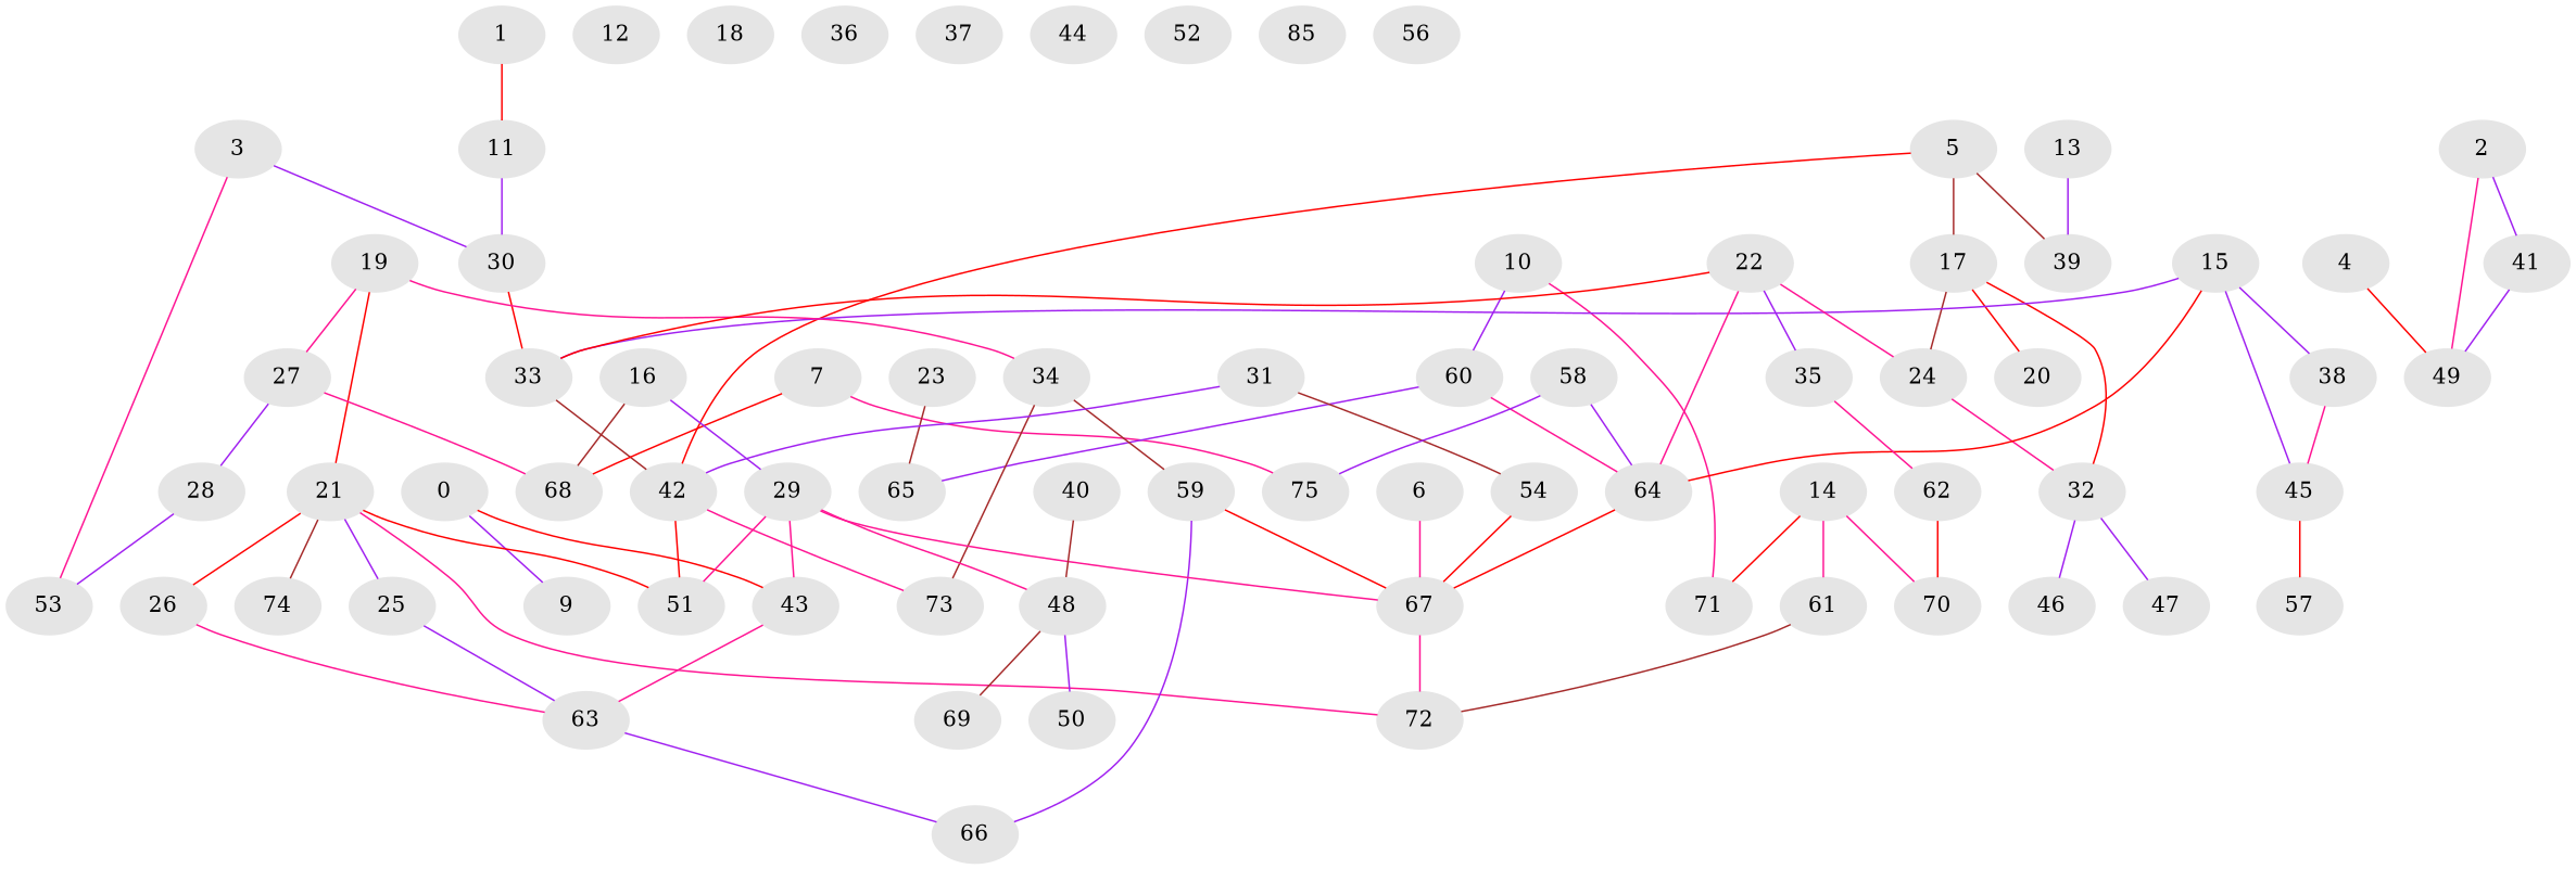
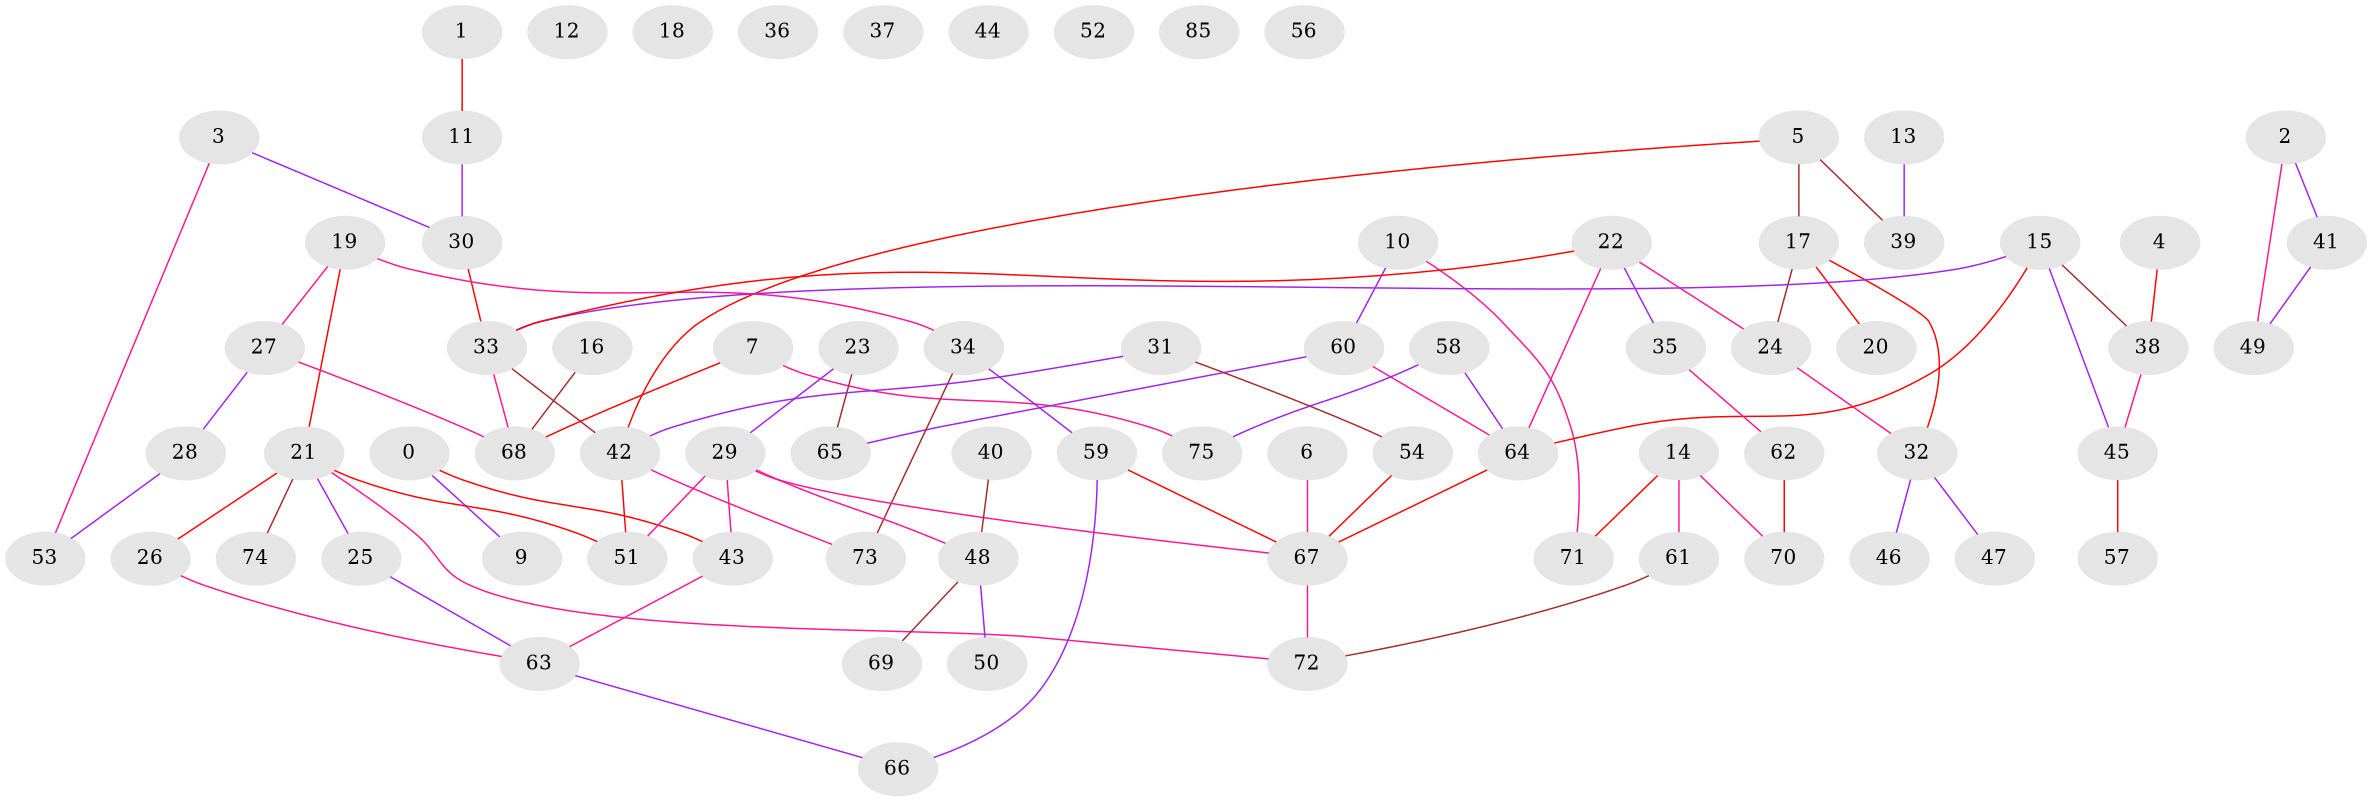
  graph {
    node [color=gray90 style=filled]
    edge [color=deeppink]
    1
    11
    30
    2
    41
    49
    3
    53
    33
    4
    38
    45
    5
    17
    39
    42
    20
    24
    32
    51
    73
    6
    67
    72
    7
    68
    75
    n28 [label=0]
    9
    43
    63
    10
    60
    71
    64
    65
    12
    13
    14
    61
    70
    15
    57
    16
    46
    47
    18
    19
    21
    27
    34
    25
    26
    74
    28
    59
    22
    35
    62
    23
    29
    48
    66
    50
    69
    31
    54
    36
    37
    40
    44
    52
    n73 [label=85]
    56
    58
    1 -- 11 [color=red]
    11 -- 30 [color=purple]
    30 -- 33 [color=red]
    2 -- 41 [color=purple]
    2 -- 49
    41 -- 49 [color=purple]
    3 -- 30 [color=purple]
    3 -- 53
    33 -- 42 [color=brown]
-   4 -- 49 [color=red]
+   33 -- 68
+   4 -- 38 [color=red]
    38 -- 45
    45 -- 57 [color=red]
    5 -- 17 [color=brown]
    5 -- 39 [color=brown]
    5 -- 42 [color=red]
    17 -- 20 [color=red]
    17 -- 24 [color=brown]
    17 -- 32 [color=red]
    42 -- 51 [color=red]
    42 -- 73
    24 -- 32
    32 -- 46 [color=purple]
    32 -- 47 [color=purple]
    6 -- 67
    67 -- 72
    7 -- 68 [color=red]
    7 -- 75
    n28 -- 9 [color=purple]
    n28 -- 43 [color=red]
    43 -- 63
    63 -- 66 [color=purple]
    10 -- 60 [color=purple]
    10 -- 71
    60 -- 64
    60 -- 65 [color=purple]
    64 -- 67 [color=red]
    13 -- 39 [color=purple]
    14 -- 71 [color=red]
    14 -- 61
    14 -- 70
    61 -- 72 [color=brown]
    15 -- 33 [color=purple]
-   15 -- 38 [color=purple]
+   15 -- 38 [color=brown]
    15 -- 45 [color=purple]
    15 -- 64 [color=red]
    16 -- 68 [color=brown]
    19 -- 21 [color=red]
    19 -- 27
    19 -- 34
    21 -- 51 [color=red]
    21 -- 72
    21 -- 25 [color=purple]
    21 -- 26 [color=red]
    21 -- 74 [color=brown]
    27 -- 68
    27 -- 28 [color=purple]
    34 -- 73 [color=brown]
-   34 -- 59 [color=brown]
+   34 -- 59 [color=purple]
    25 -- 63 [color=purple]
    26 -- 63
    28 -- 53 [color=purple]
    59 -- 67 [color=red]
    59 -- 66 [color=purple]
    22 -- 33 [color=red]
    22 -- 24
    22 -- 64
    22 -- 35 [color=purple]
    35 -- 62
    62 -- 70 [color=red]
    23 -- 65 [color=brown]
-   16 -- 29 [color=purple]
+   23 -- 29 [color=purple]
    29 -- 51
    29 -- 67
    29 -- 43
    29 -- 48
    48 -- 50 [color=purple]
    48 -- 69 [color=brown]
    31 -- 42 [color=purple]
    31 -- 54 [color=brown]
    54 -- 67 [color=red]
    40 -- 48 [color=brown]
    58 -- 75 [color=purple]
    58 -- 64 [color=purple]
  }
